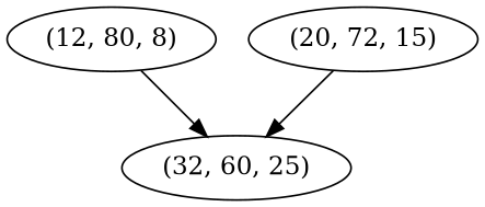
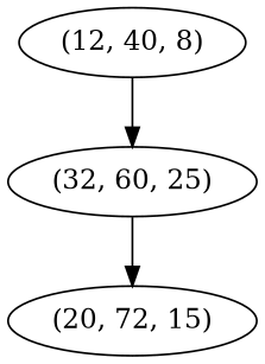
  digraph {
-   "(12, 80, 8)"
+   "(12, 80, 8)" [label="(12, 40, 8)"]
    "(32, 60, 25)"
    "(20, 72, 15)"
    "(12, 80, 8)" -> "(32, 60, 25)"
-   "(20, 72, 15)" -> "(32, 60, 25)"
+   "(32, 60, 25)" -> "(20, 72, 15)"
  }
